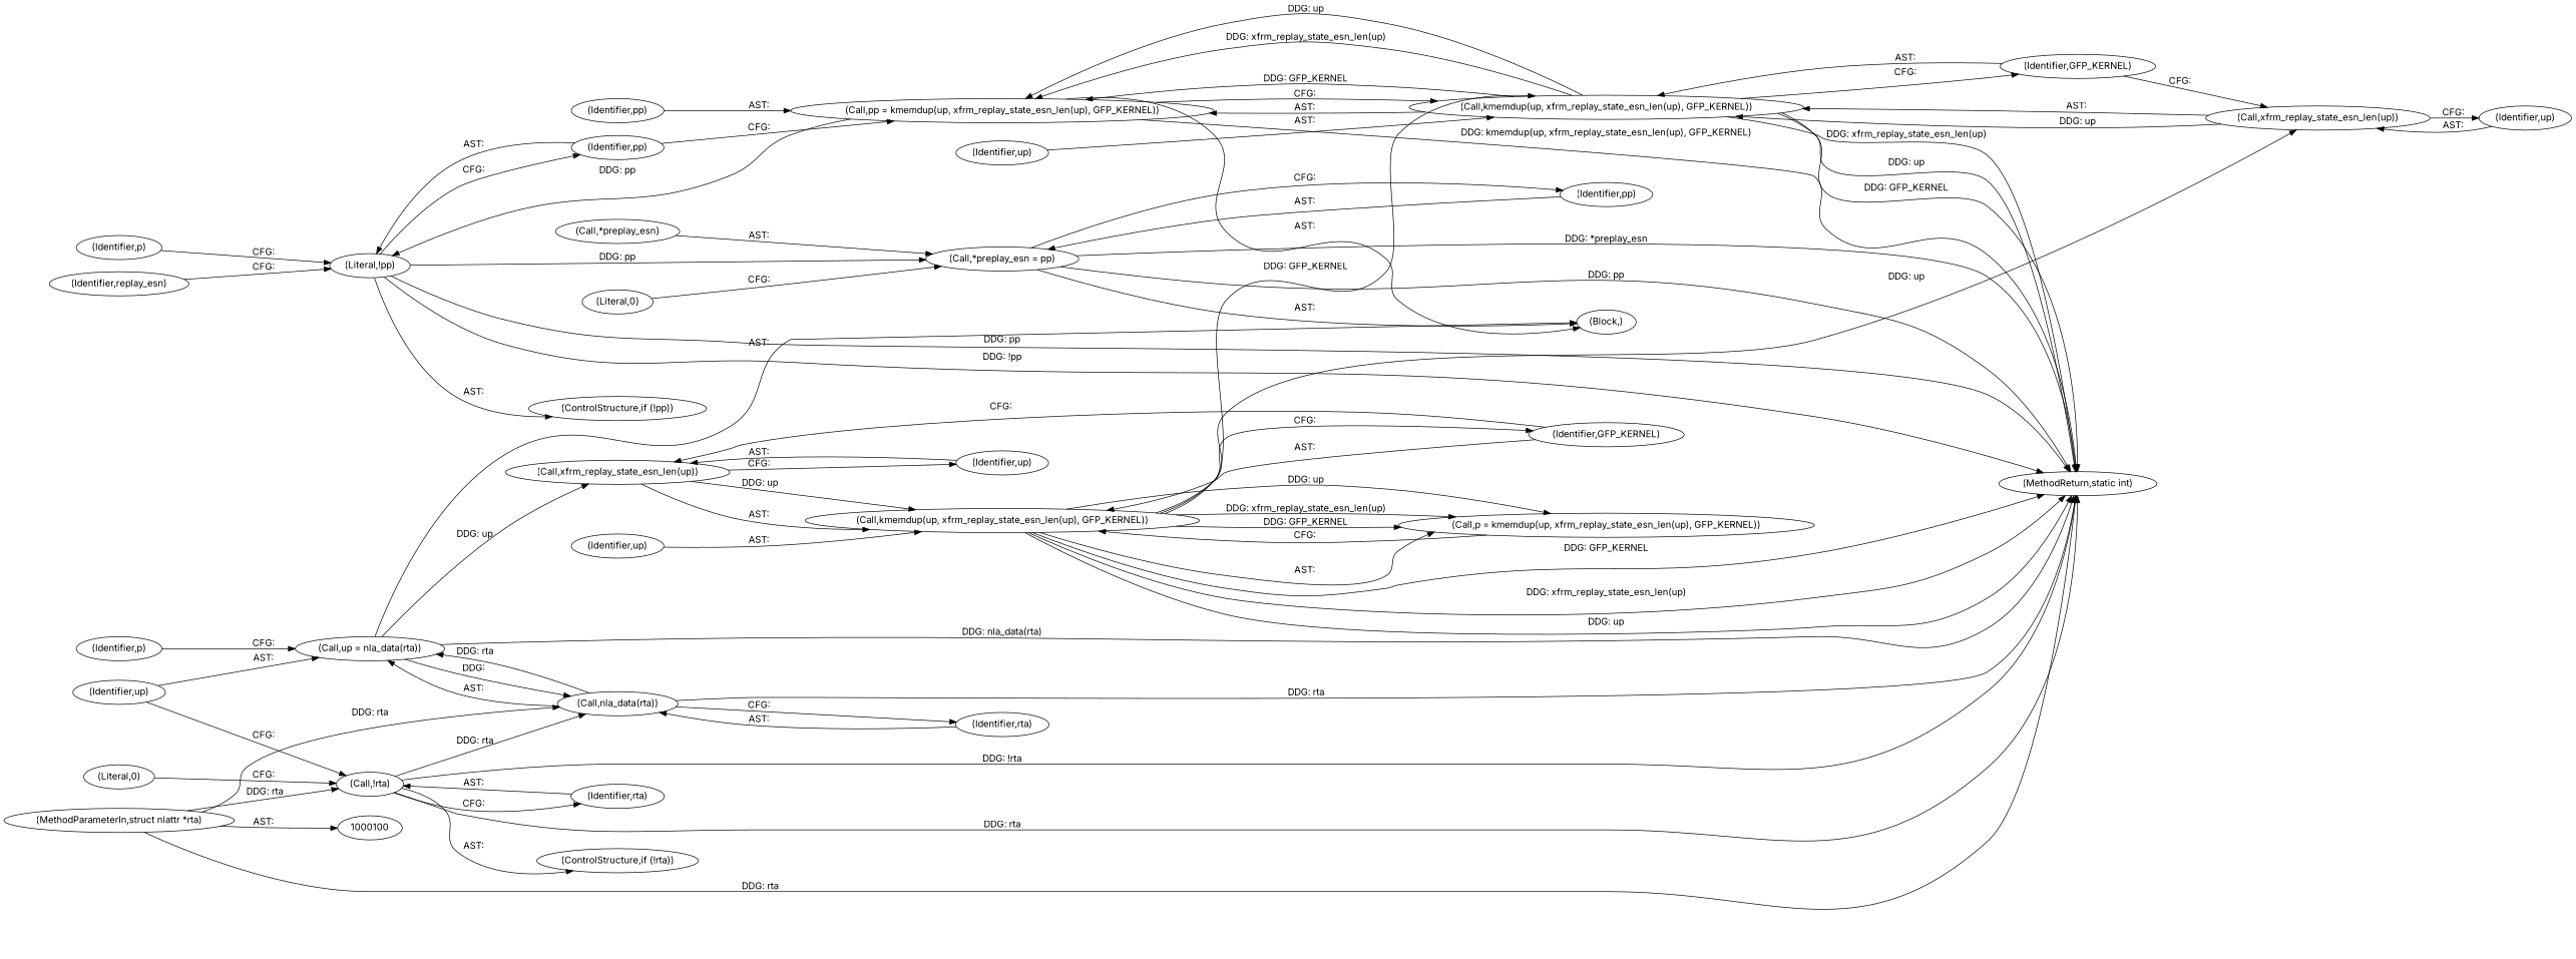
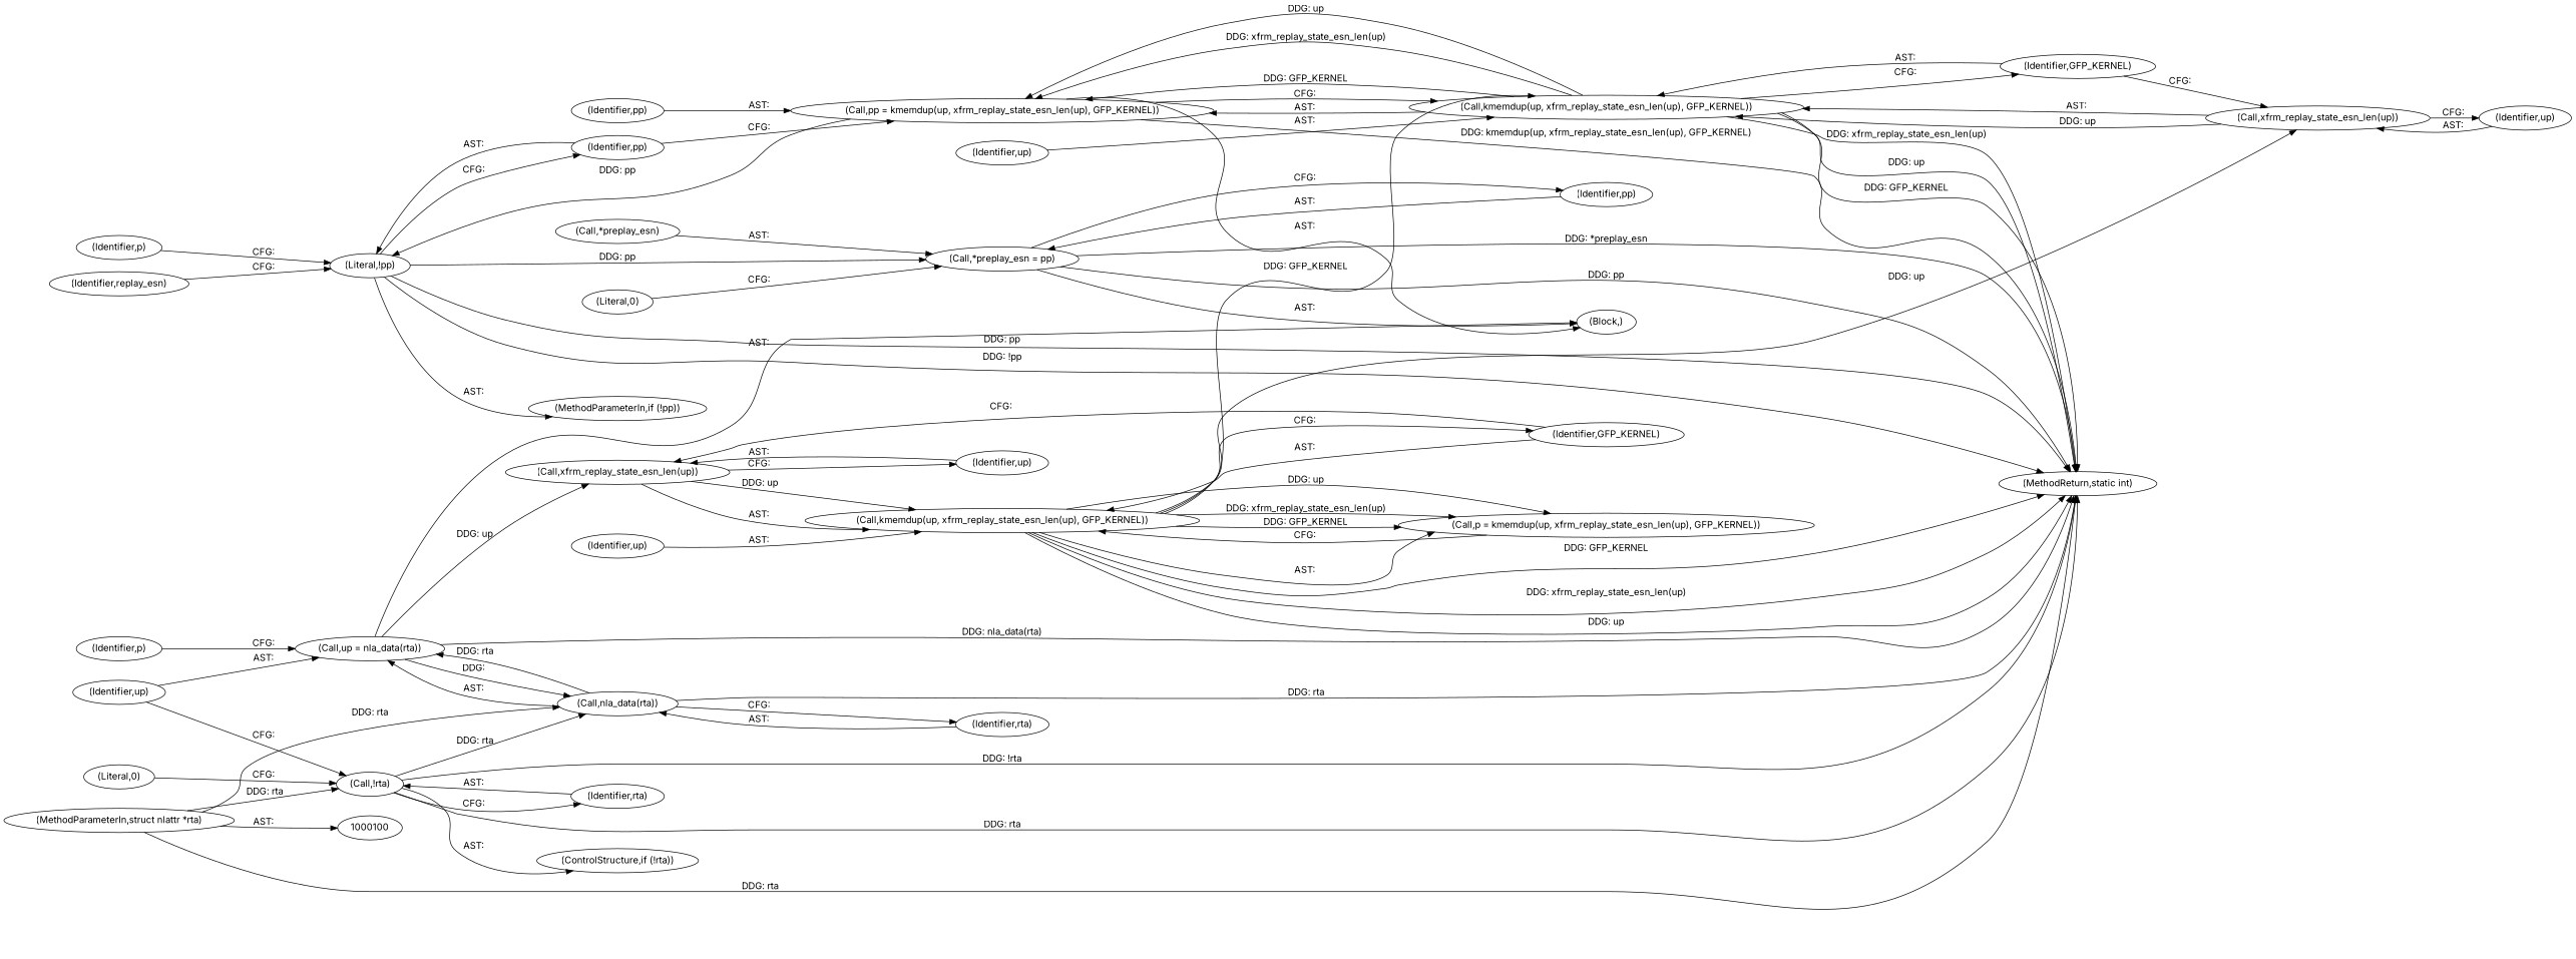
  digraph {
    fontname=Inter
    rankdir=LR
    node [fontname=Inter]
    edge [fontname=Inter]
    n1 [label="(Call,*preplay_esn = pp)"]
    n2 [label="(Identifier,pp)"]
    n3 [label="(MethodReturn,static int)"]
    n4 [label="(Block,)"]
    n5 [label="(Literal,!pp)"]
    n6 [label="(Identifier,pp)"]
-   n7 [label="(ControlStructure,if (!pp))"]
+   n7 [label="(MethodParameterIn,if (!pp))"]
    n8 [label="(Call,pp = kmemdup(up, xfrm_replay_state_esn_len(up), GFP_KERNEL))"]
    n9 [label="(Call,kmemdup(up, xfrm_replay_state_esn_len(up), GFP_KERNEL))"]
    n10 [label="(Identifier,GFP_KERNEL)"]
    n11 [label="(Call,xfrm_replay_state_esn_len(up))"]
    n12 [label="(Identifier,up)"]
    n13 [label="(Call,kmemdup(up, xfrm_replay_state_esn_len(up), GFP_KERNEL))"]
    n14 [label="(Call,p = kmemdup(up, xfrm_replay_state_esn_len(up), GFP_KERNEL))"]
    n15 [label="(Identifier,GFP_KERNEL)"]
    n16 [label="(Call,xfrm_replay_state_esn_len(up))"]
    n17 [label="(Identifier,up)"]
    n18 [label="(Call,up = nla_data(rta))"]
    n19 [label="(Call,nla_data(rta))"]
    n20 [label="(Identifier,rta)"]
    n21 [label="(Call,!rta)"]
    n22 [label="(Identifier,rta)"]
    n23 [label="(ControlStructure,if (!rta))"]
    n24 [label="(MethodParameterIn,struct nlattr *rta)"]
    1000100
    n26 [label="(Identifier,p)"]
    n27 [label="(Literal,0)"]
    n28 [label="(Identifier,p)"]
    n29 [label="(Call,*preplay_esn)"]
    n30 [label="(Literal,0)"]
    n31 [label="(Identifier,pp)"]
    n32 [label="(Identifier,up)"]
    n33 [label="(Identifier,up)"]
    n34 [label="(Identifier,replay_esn)"]
    n35 [label="(Identifier,up)"]
    n1 -> n2 [label="CFG: "]
    n1 -> n3 [label="DDG: *preplay_esn"]
    n1 -> n3 [label="DDG: pp"]
    n1 -> n4 [label="AST: "]
    n2 -> n1 [label="AST: "]
    n5 -> n1 [label="DDG: pp"]
    n5 -> n3 [label="DDG: pp"]
    n5 -> n3 [label="DDG: !pp"]
    n5 -> n6 [label="CFG: "]
    n5 -> n7 [label="AST: "]
    n6 -> n5 [label="AST: "]
    n6 -> n8 [label="CFG: "]
    n8 -> n3 [label="DDG: kmemdup(up, xfrm_replay_state_esn_len(up), GFP_KERNEL)"]
    n8 -> n4 [label="AST: "]
    n8 -> n5 [label="DDG: pp"]
    n8 -> n9 [label="CFG: "]
    n9 -> n3 [label="DDG: xfrm_replay_state_esn_len(up)"]
    n9 -> n3 [label="DDG: up"]
    n9 -> n3 [label="DDG: GFP_KERNEL"]
    n9 -> n8 [label="AST: "]
    n9 -> n8 [label="DDG: up"]
    n9 -> n8 [label="DDG: xfrm_replay_state_esn_len(up)"]
    n9 -> n8 [label="DDG: GFP_KERNEL"]
    n9 -> n10 [label="CFG: "]
    n10 -> n9 [label="AST: "]
    n10 -> n11 [label="CFG: "]
    n11 -> n9 [label="AST: "]
    n11 -> n9 [label="DDG: up"]
    n11 -> n12 [label="CFG: "]
    n12 -> n11 [label="AST: "]
    n13 -> n3 [label="DDG: GFP_KERNEL"]
    n13 -> n3 [label="DDG: xfrm_replay_state_esn_len(up)"]
    n13 -> n3 [label="DDG: up"]
    n13 -> n9 [label="DDG: GFP_KERNEL"]
    n13 -> n11 [label="DDG: up"]
    n13 -> n14 [label="AST: "]
    n13 -> n14 [label="DDG: up"]
    n13 -> n14 [label="DDG: xfrm_replay_state_esn_len(up)"]
    n13 -> n14 [label="DDG: GFP_KERNEL"]
    n13 -> n15 [label="CFG: "]
    n14 -> n13 [label="CFG: "]
    n15 -> n13 [label="AST: "]
    n15 -> n16 [label="CFG: "]
    n16 -> n13 [label="AST: "]
    n16 -> n13 [label="DDG: up"]
    n16 -> n17 [label="CFG: "]
    n17 -> n16 [label="AST: "]
    n18 -> n3 [label="DDG: nla_data(rta)"]
    n18 -> n4 [label="AST: "]
    n18 -> n16 [label="DDG: up"]
    n18 -> n19 [label="DDG: "]
    n19 -> n3 [label="DDG: rta"]
    n19 -> n18 [label="AST: "]
    n19 -> n18 [label="DDG: rta"]
    n19 -> n20 [label="CFG: "]
    n20 -> n19 [label="AST: "]
    n21 -> n3 [label="DDG: !rta"]
    n21 -> n3 [label="DDG: rta"]
    n21 -> n19 [label="DDG: rta"]
    n21 -> n22 [label="CFG: "]
    n21 -> n23 [label="AST: "]
    n22 -> n21 [label="AST: "]
    n24 -> n3 [label="DDG: rta"]
    n24 -> n19 [label="DDG: rta"]
    n24 -> n21 [label="DDG: rta"]
    n24 -> 1000100 [label="AST: "]
    n26 -> n5 [label="CFG: "]
    n27 -> n1 [label="CFG: "]
    n28 -> n18 [label="CFG: "]
    n29 -> n1 [label="AST: "]
    n30 -> n21 [label="CFG: "]
    n31 -> n8 [label="AST: "]
    n32 -> n9 [label="AST: "]
    n33 -> n13 [label="AST: "]
    n34 -> n5 [label="CFG: "]
    n35 -> n18 [label="AST: "]
    n35 -> n21 [label="CFG: "]
  }
